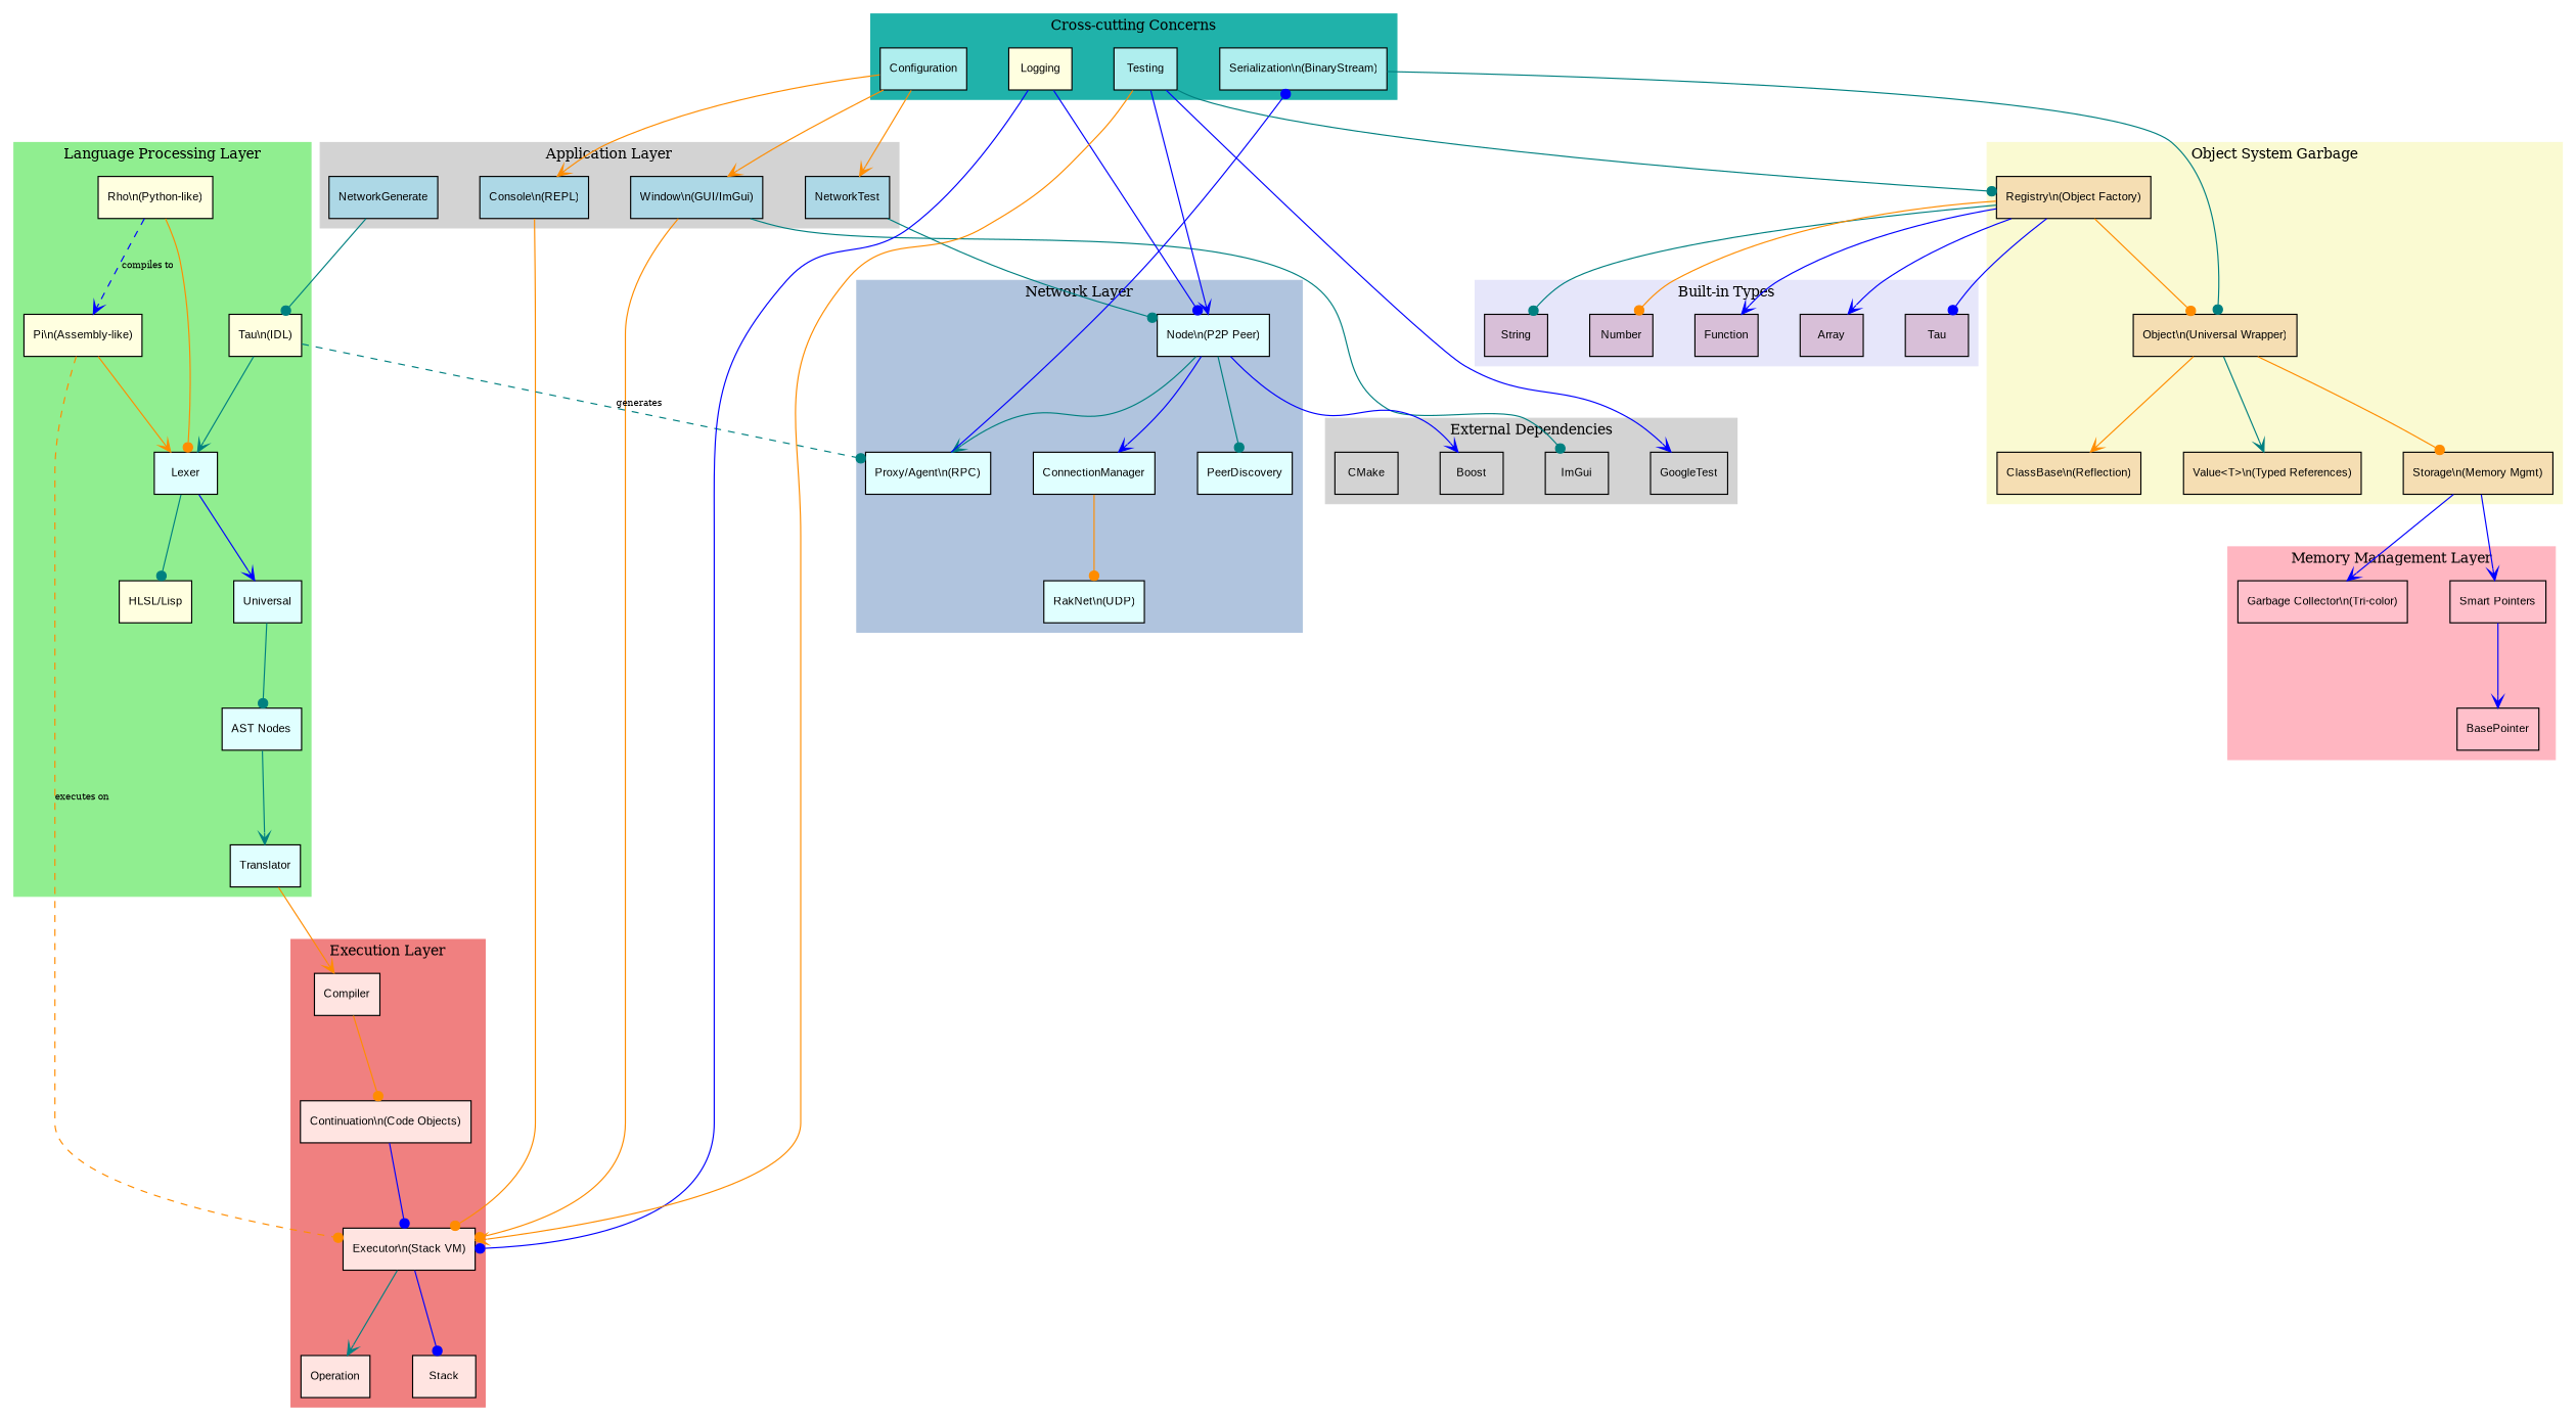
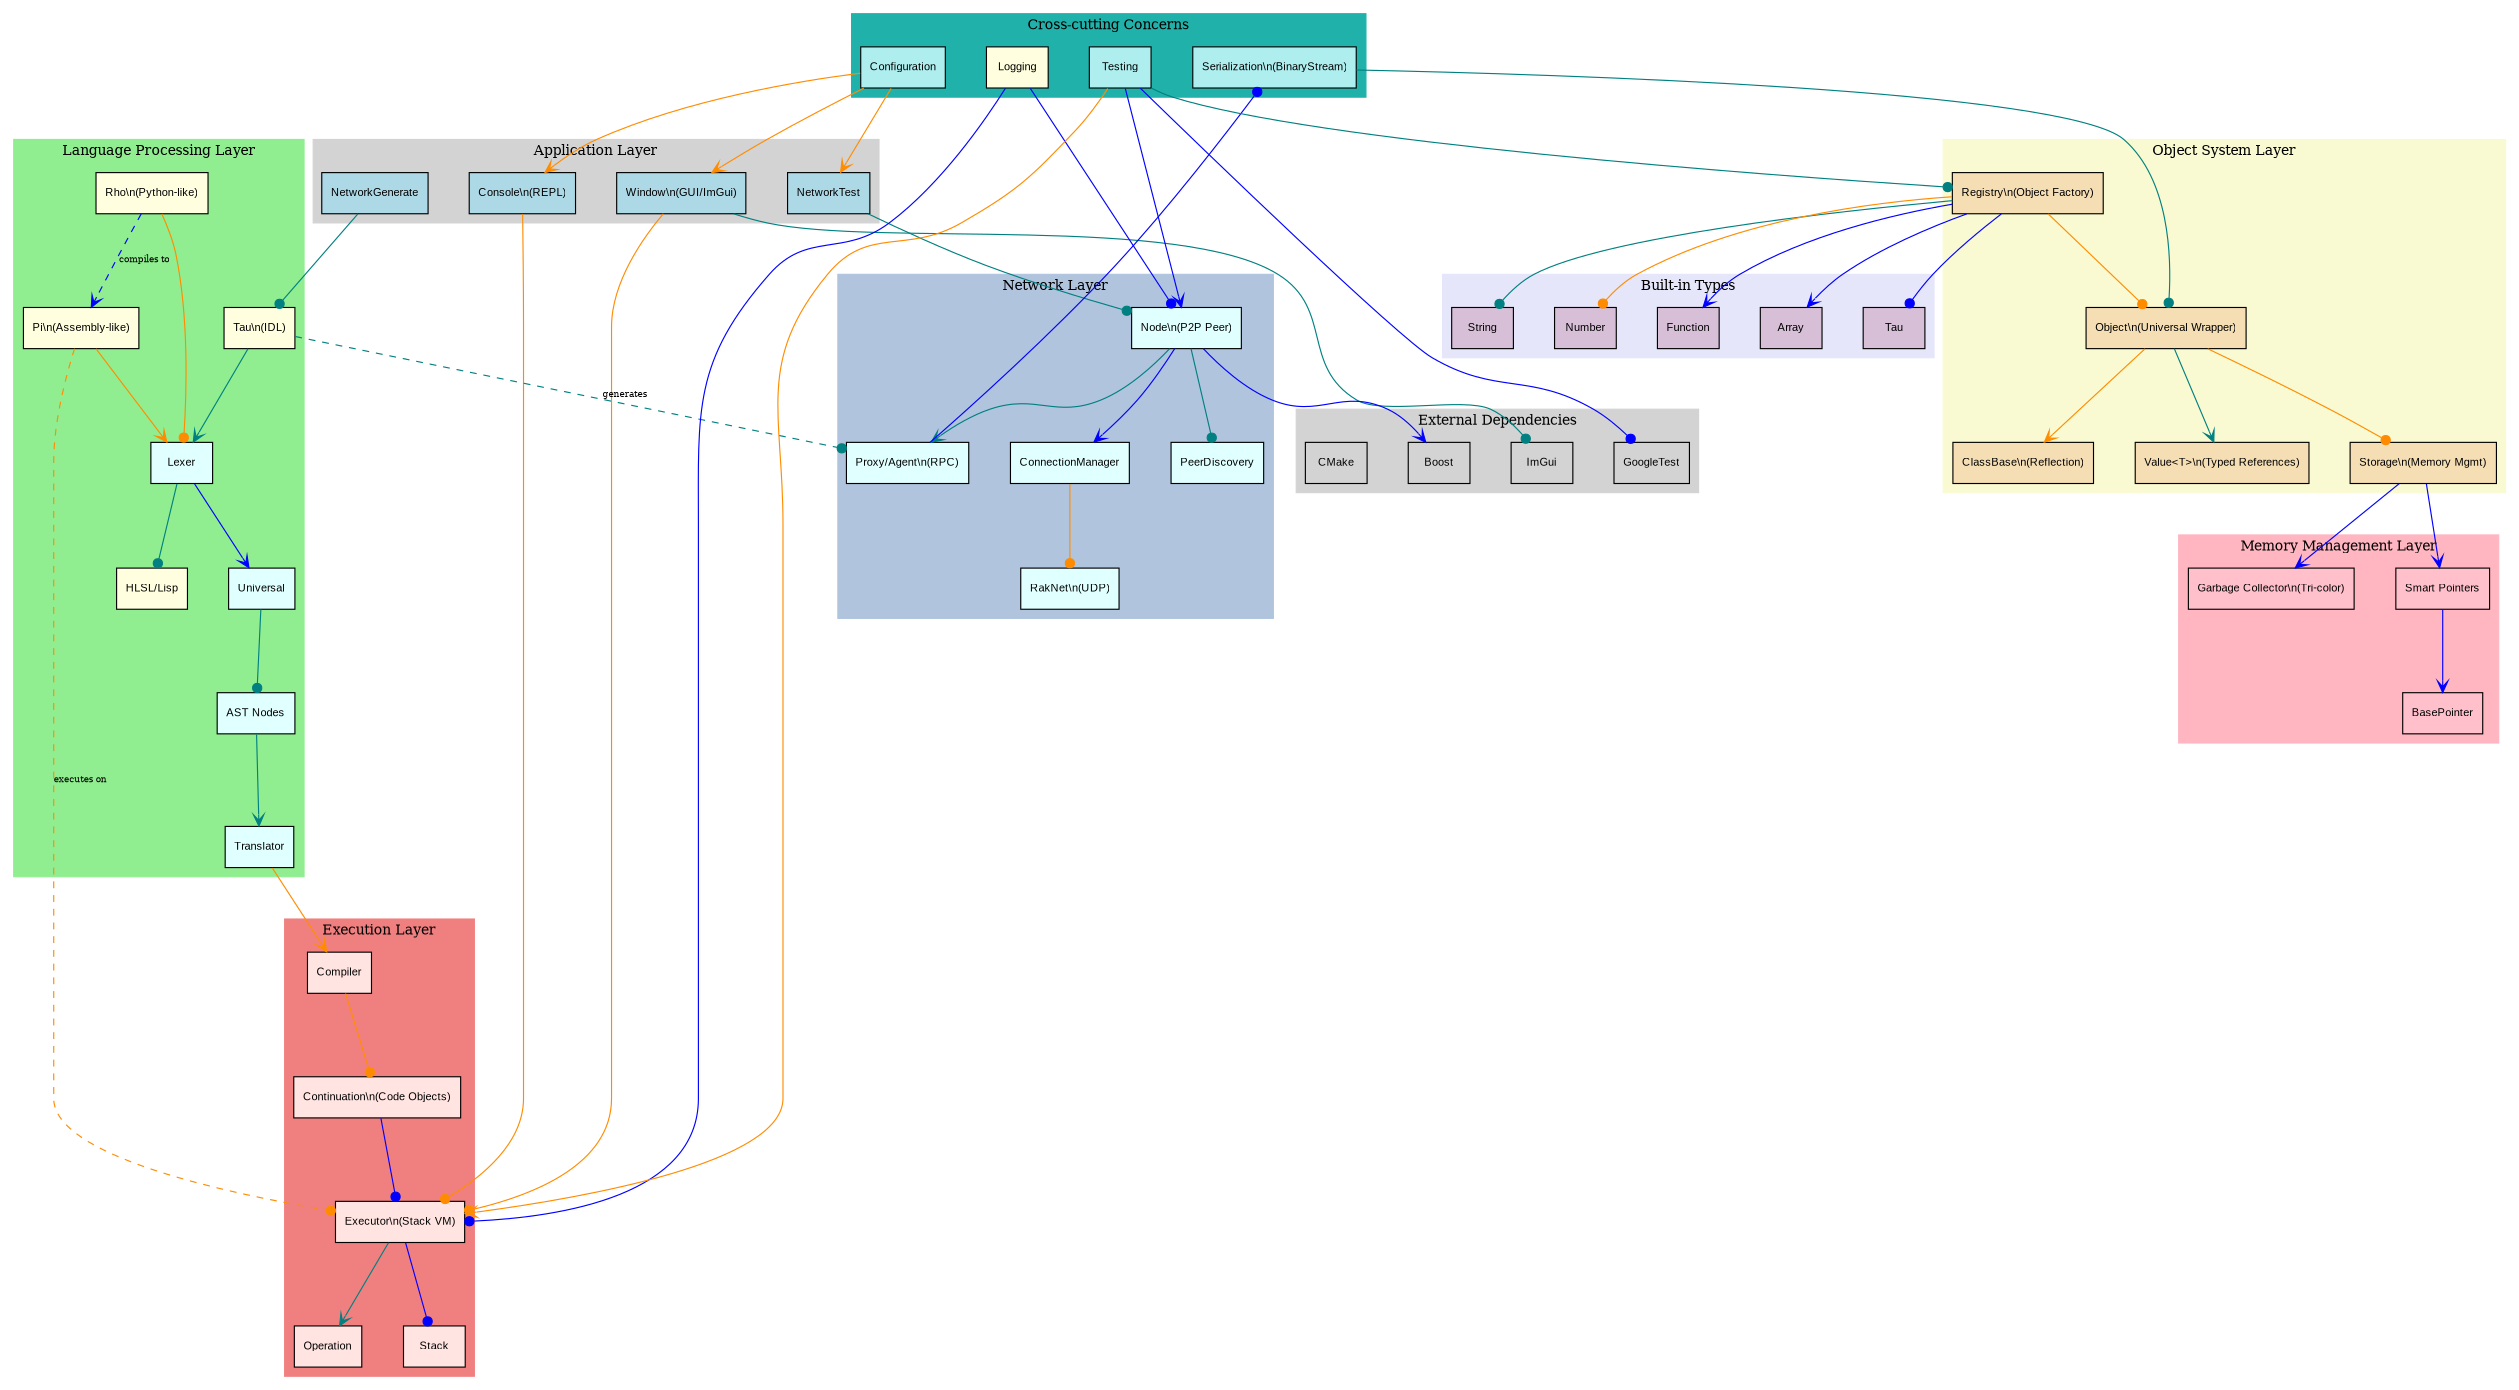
  digraph {
    bgcolor=white
    compound=true
    nodesep=0.5
    rankdir=TB
    ranksep=1.0
    node [fillcolor=lightcyan fontname=Arial fontsize=10 shape=box style=filled]
    edge [arrowhead=dot color=blue]
    n1 [fillcolor=lightblue label="Console\\n(REPL)"]
    n2 [fillcolor=lightblue label="Window\\n(GUI/ImGui)"]
    n3 [fillcolor=lightblue label=NetworkTest]
    n4 [fillcolor=lightblue label=NetworkGenerate]
    n5 [fillcolor=lightyellow label="Rho\\n(Python-like)"]
    n6 [fillcolor=lightyellow label="Pi\\n(Assembly-like)"]
    n7 [fillcolor=lightyellow label="Tau\\n(IDL)"]
    n8 [fillcolor=lightyellow label="HLSL/Lisp"]
    n9 [label=Lexer]
    n10 [label=Universal]
    n11 [label="AST Nodes"]
    n12 [label=Translator]
    n13 [fillcolor=mistyrose label="Executor\\n(Stack VM)"]
    n14 [fillcolor=mistyrose label="Continuation\\n(Code Objects)"]
    n15 [fillcolor=mistyrose label=Operation]
    n16 [fillcolor=mistyrose label=Stack]
    n17 [fillcolor=mistyrose label=Compiler]
    n18 [label="Node\\n(P2P Peer)"]
    n19 [label=ConnectionManager]
    n20 [label=PeerDiscovery]
    n21 [label="Proxy/Agent\\n(RPC)"]
    n22 [label="RakNet\\n(UDP)"]
    n23 [fillcolor=wheat label="Registry\\n(Object Factory)"]
    n24 [fillcolor=wheat label="Object\\n(Universal Wrapper)"]
    n25 [fillcolor=wheat label="Storage\\n(Memory Mgmt)"]
    n26 [fillcolor=wheat label="ClassBase\\n(Reflection)"]
    n27 [fillcolor=wheat label="Value&lt;T&gt;\\n(Typed References)"]
    n28 [fillcolor=thistle label=Array]
    n29 [fillcolor=thistle label=Tau]
    n30 [fillcolor=thistle label=String]
    n31 [fillcolor=thistle label=Number]
    n32 [fillcolor=thistle label=Function]
    n33 [fillcolor=pink label="Garbage Collector\\n(Tri-color)"]
    n34 [fillcolor=pink label="Smart Pointers"]
    n35 [fillcolor=pink label=BasePointer]
    n36 [fillcolor=paleturquoise label="Serialization\\n(BinaryStream)"]
    n37 [fillcolor=lightyellow label=Logging]
    n38 [fillcolor=paleturquoise label=Configuration]
    n39 [fillcolor=paleturquoise label=Testing]
    n40 [fillcolor=lightgray label=Boost]
    n41 [fillcolor=lightgray label=GoogleTest]
    n42 [fillcolor=lightgray label=ImGui]
    n43 [fillcolor=lightgray label=CMake]
    subgraph cluster_1 {
      color=lightgray
      fontsize=12
      label="Application Layer"
      style=filled
      n1
      n2
      n3
      n4
    }
    subgraph cluster_2 {
      color=lightgreen
      fontsize=12
      label="Language Processing Layer"
      style=filled
      n5
      n6
      n7
      n8
      n9
      n10
      n11
      n12
    }
    subgraph cluster_3 {
      color=lightcoral
      fontsize=12
      label="Execution Layer"
      style=filled
      n13
      n14
      n15
      n16
      n17
    }
    subgraph cluster_4 {
      color=lightsteelblue
      fontsize=12
      label="Network Layer"
      style=filled
      n18
      n19
      n20
      n21
      n22
    }
    subgraph cluster_5 {
      color=lightgoldenrodyellow
      fontsize=12
-     label="Object System Garbage"
+     label="Object System Layer"
      style=filled
      n23
      n24
      n25
      n26
      n27
    }
    subgraph cluster_6 {
      color=lavender
      fontsize=12
      label="Built-in Types"
      style=filled
      n28
      n29
      n30
      n31
      n32
    }
    subgraph cluster_7 {
      color=lightpink
      fontsize=12
      label="Memory Management Layer"
      style=filled
      n33
      n34
      n35
    }
    subgraph cluster_8 {
      color=lightseagreen
      fontsize=12
      label="Cross-cutting Concerns"
      style=filled
      n36
      n37
      n38
      n39
    }
    subgraph cluster_9 {
      color=lightgray
      fontsize=12
      label="External Dependencies"
      style=filled
      n40
      n41
      n42
      n43
    }
    n1 -> n13 [color=darkorange]
    n2 -> n13 [color=darkorange]
    n2 -> n42 [color=teal]
    n3 -> n18 [color=teal]
    n4 -> n7 [color=teal]
    n5 -> n6 [arrowhead=vee fontsize=8 label="compiles to" style=dashed]
    n5 -> n9 [color=darkorange]
    n6 -> n9 [arrowhead=vee color=darkorange]
    n6 -> n13 [color=darkorange fontsize=8 label="executes on" style=dashed]
    n7 -> n9 [arrowhead=vee color=teal]
    n7 -> n21 [color=teal fontsize=8 label=generates style=dashed]
    n9 -> n8 [color=teal]
    n9 -> n10 [arrowhead=vee]
    n10 -> n11 [color=teal]
    n11 -> n12 [arrowhead=vee color=teal]
    n12 -> n17 [arrowhead=vee color=darkorange]
    n13 -> n15 [arrowhead=vee color=teal]
    n13 -> n16
    n14 -> n13
    n17 -> n14 [color=darkorange]
    n18 -> n19 [arrowhead=vee]
    n18 -> n20 [color=teal]
    n18 -> n21 [arrowhead=vee color=teal]
    n18 -> n40 [arrowhead=vee]
    n19 -> n22 [color=darkorange]
    n21 -> n36
    n23 -> n24 [color=darkorange]
    n23 -> n28 [arrowhead=vee]
    n23 -> n29
    n23 -> n30 [color=teal]
    n23 -> n31 [color=darkorange]
    n23 -> n32 [arrowhead=vee]
    n24 -> n25 [color=darkorange]
    n24 -> n26 [arrowhead=vee color=darkorange]
    n24 -> n27 [arrowhead=vee color=teal]
    n25 -> n33 [arrowhead=vee]
    n25 -> n34 [arrowhead=vee]
    n34 -> n35 [arrowhead=vee]
    n36 -> n24 [color=teal]
    n37 -> n13
    n37 -> n18
    n38 -> n1 [arrowhead=vee color=darkorange]
    n38 -> n2 [arrowhead=vee color=darkorange]
    n38 -> n3 [arrowhead=vee color=darkorange]
    n39 -> n13 [arrowhead=vee color=darkorange]
    n39 -> n18 [arrowhead=vee]
    n39 -> n23 [color=teal]
-   n39 -> n41 [arrowhead=vee]
+   n39 -> n41
  }
